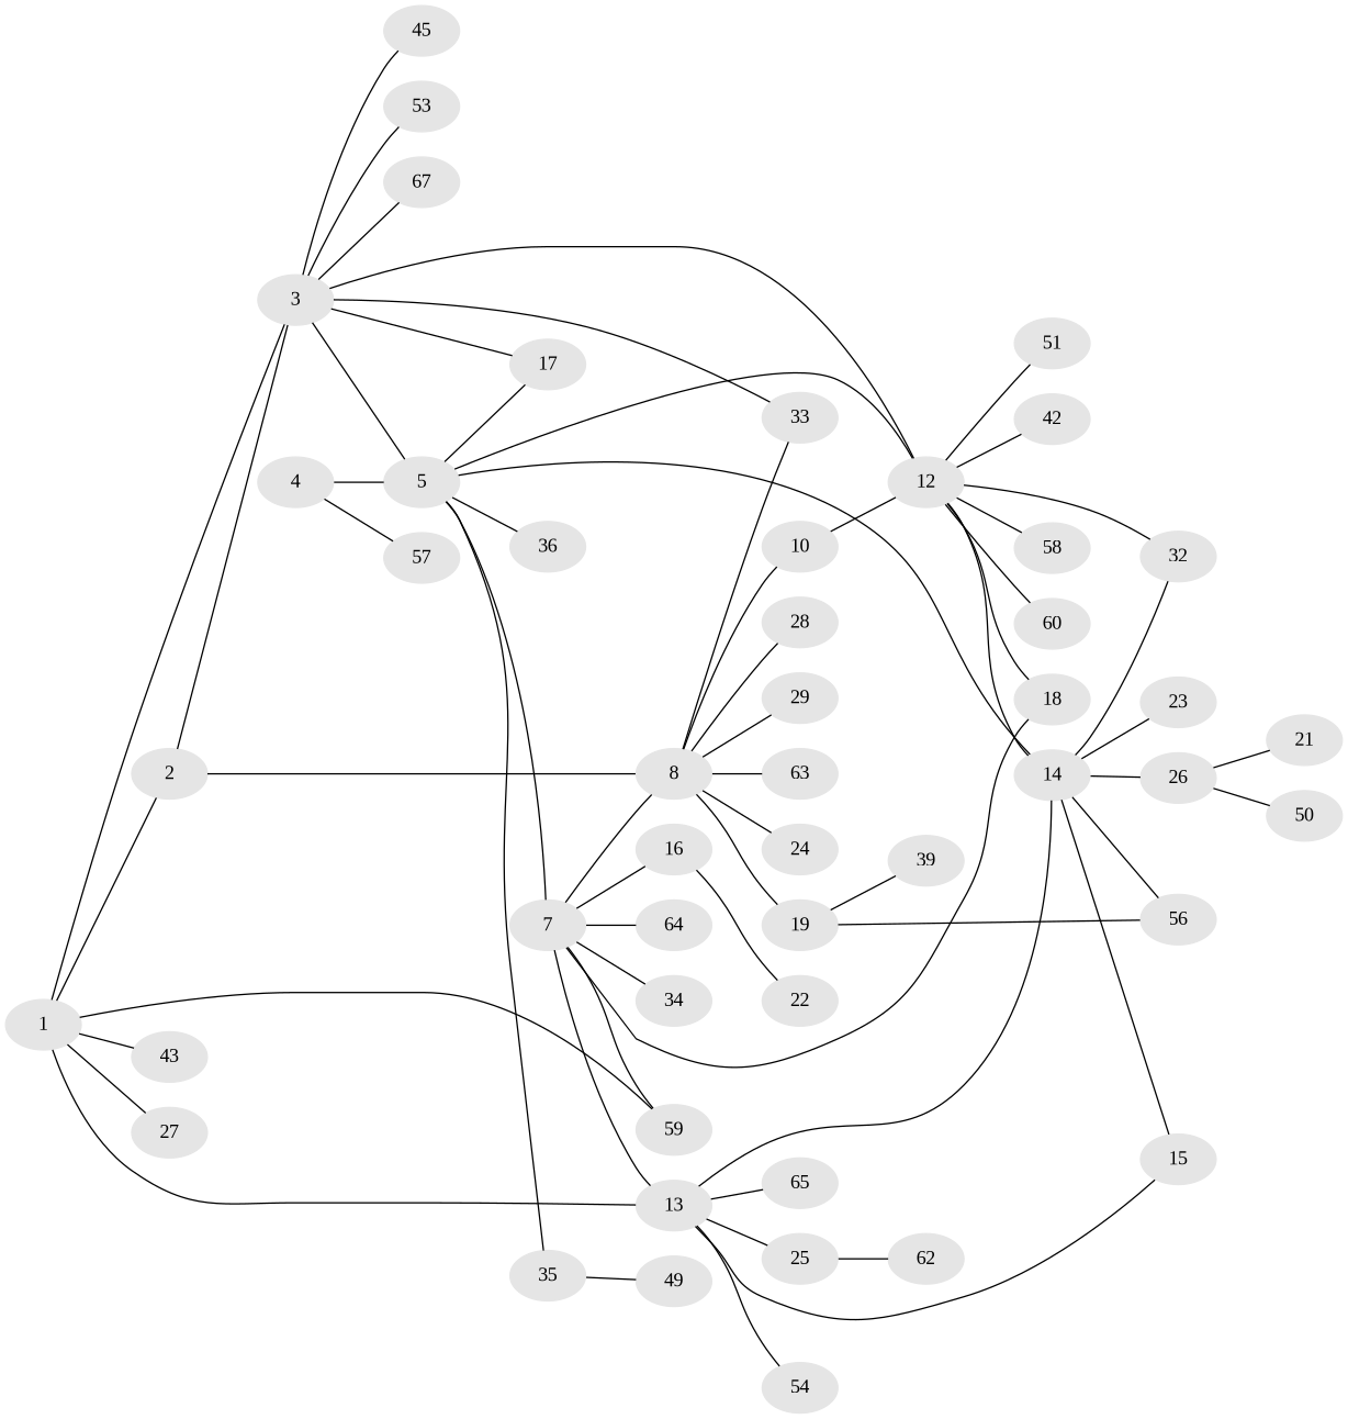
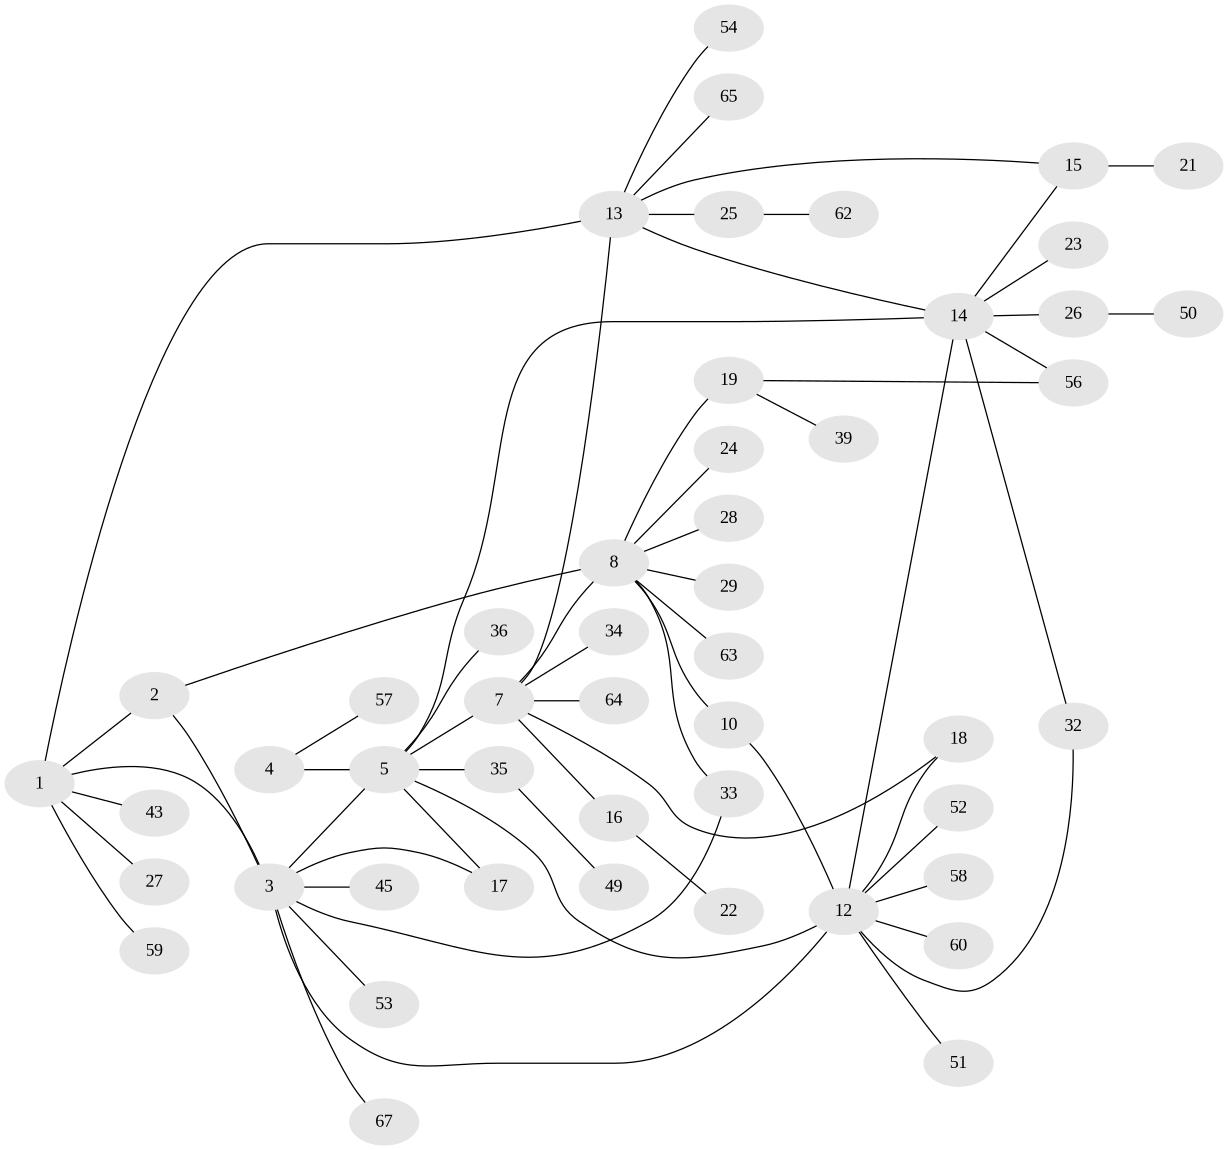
  graph {
    fontname="Liberation Serif"
    rankdir=LR
    node [color=gray90 fontname="Liberation Serif" style=filled]
    edge [fontname="Liberation Serif"]
    1 [super="+66"]
    2 [super="+30"]
    3 [super="+20"]
    13 [super="+46"]
    43
    n6 [label=27]
    59
    8 [super="+9"]
    5 [super="+6"]
    12 [super="+41"]
    17
    33
    45
    53
    67
    14 [super="+61"]
    15
    25
    54
    65
    10 [super="+11"]
    19 [super="+48"]
    24
    28 [super="+31"]
    29
    63
    7 [super="+42"]
    35 [super="+44"]
    36
    18 [super="+55"]
    32
    51
-   52 [label=42]
+   52
    58
    60
    4 [super="+27"]
    57
    16 [super="+38"]
    34
    64
    23
    26 [super="+40"]
    56
    49
    22
    39
    21
    62
    50
    1 -- 2
    1 -- 3
    1 -- 13
    1 -- 43
    1 -- n6
    1 -- 59
    2 -- 3
    2 -- 8
    3 -- 5
    3 -- 12
    3 -- 17
    3 -- 33
    3 -- 45
    3 -- 53
    3 -- 67
    13 -- 14
    13 -- 15
    13 -- 25
    13 -- 54
    13 -- 65
    8 -- 33
    8 -- 10
    8 -- 19
    8 -- 24
    8 -- 28
    8 -- 29
    8 -- 63
    5 -- 12
    5 -- 17
    5 -- 14
    5 -- 7
    5 -- 35
    5 -- 36
    12 -- 14
    12 -- 18
    12 -- 32
    12 -- 51
    12 -- 52
    12 -- 58
    12 -- 60
    14 -- 15
    14 -- 32
    14 -- 23
    14 -- 26
    14 -- 56
-   26 -- 21
+   15 -- 21
    25 -- 62
    10 -- 12 [weight=2]
    19 -- 56
    19 -- 39
    7 -- 13
-   7 -- 59
    7 -- 8 [weight=2]
    7 -- 18
    7 -- 16
    7 -- 34
    7 -- 64
    35 -- 49
    4 -- 5 [weight=2]
    4 -- 57
    16 -- 22
    26 -- 50
  }
